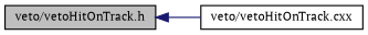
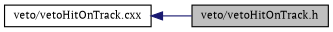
  digraph {
    rankdir=LR
    fontname="PT Serif"
    node [color=black fontname="PT Serif" fontsize=10 shape=record style=filled]
    n1 [fillcolor=grey75 fontcolor=black height=0.2 label="veto/vetoHitOnTrack.h" width=0.4]
    n2 [fillcolor=white height=0.2 label="veto/vetoHitOnTrack.cxx" width=0.4]
-   n1 -> n2 [color=midnightblue dir=back fontname="PT Serif" fontsize=10 labelfontname=Helvetica labelfontsize=10 style=solid]
+   n2 -> n1 [color=midnightblue dir=back fontname="PT Serif" fontsize=10 labelfontname=Helvetica labelfontsize=10 style=solid]
  }
